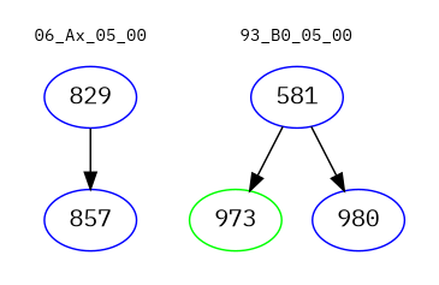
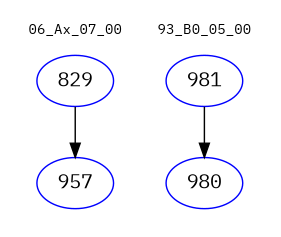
  digraph {
    fontname="IBM Plex Mono"
    node [color=blue fontname="IBM Plex Mono"]
    edge [color=black fontname="IBM Plex Mono"]
    n1 [label=829]
-   n2 [label=857]
-   n3 [label=581]
-   n4 [color=green label=973]
+   n2 [label=957]
+   n3 [label=981]
    n5 [label=980]
    subgraph cluster_1 {
      color=white
      fontsize=10
-     label="06_Ax_05_00"
+     label="06_Ax_07_00"
      n1
      n2
    }
    subgraph cluster_2 {
      color=white
      fontsize=10
      label="93_B0_05_00"
      n3
-     n4
      n5
    }
    n1 -> n2
-   n3 -> n4
    n3 -> n5
  }
